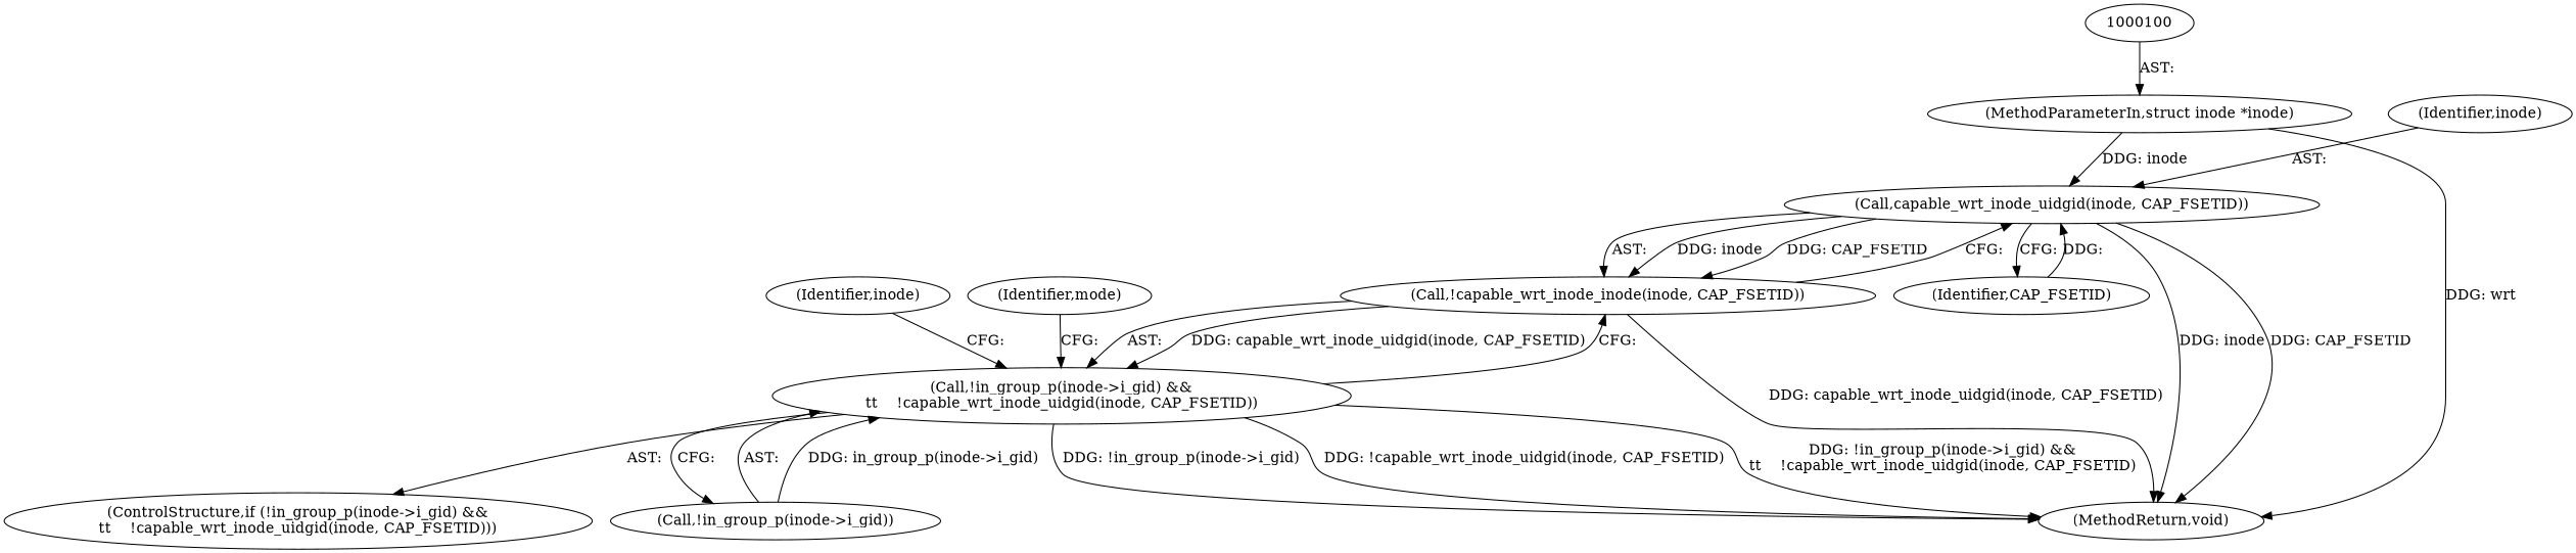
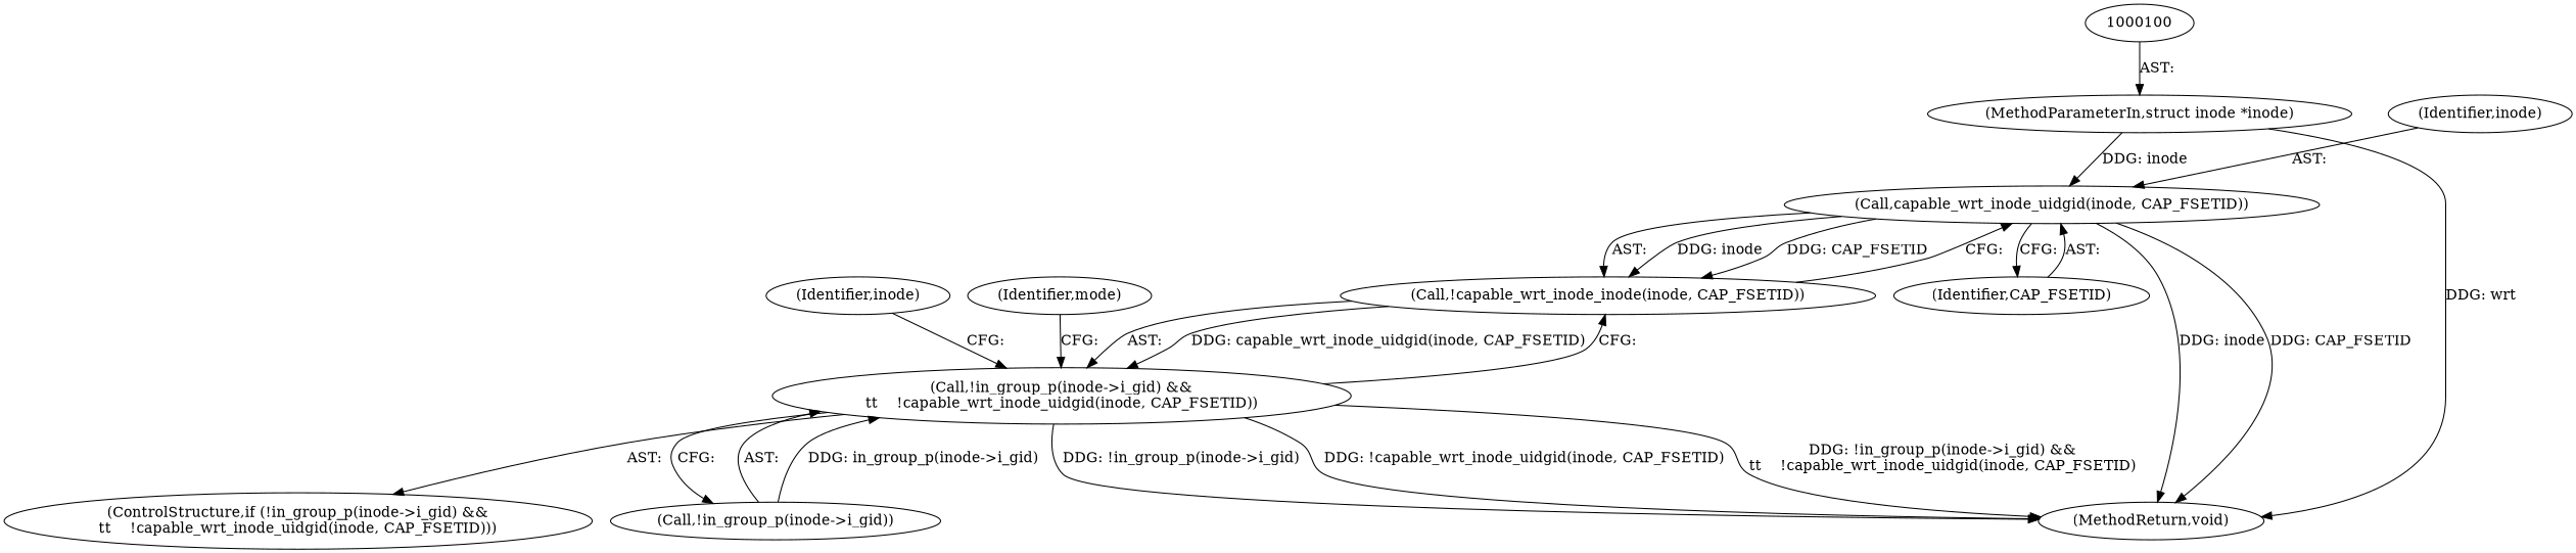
  digraph {
    n1 [label="(Call,capable_wrt_inode_uidgid(inode, CAP_FSETID))"]
    n2 [label="(Call,!capable_wrt_inode_inode(inode, CAP_FSETID))"]
    n3 [label="(Identifier,CAP_FSETID)"]
    n4 [label="(MethodReturn,void)"]
    n5 [label="(Call,!in_group_p(inode->i_gid) &&\n\t\t    !capable_wrt_inode_uidgid(inode, CAP_FSETID))"]
    n6 [label="(MethodParameterIn,struct inode *inode)"]
    1000100
    n8 [label="(ControlStructure,if (!in_group_p(inode->i_gid) &&\n\t\t    !capable_wrt_inode_uidgid(inode, CAP_FSETID)))"]
    n9 [label="(Call,!in_group_p(inode->i_gid))"]
    n10 [label="(Identifier,inode)"]
    n11 [label="(Identifier,inode)"]
    n12 [label="(Identifier,mode)"]
    n1 -> n2 [label="AST: "]
    n1 -> n2 [label="DDG: inode"]
    n1 -> n2 [label="DDG: CAP_FSETID"]
    n1 -> n3 [label="CFG: "]
    n1 -> n4 [label="DDG: inode"]
    n1 -> n4 [label="DDG: CAP_FSETID"]
    n2 -> n1 [label="CFG: "]
-   n2 -> n4 [label="DDG: capable_wrt_inode_uidgid(inode, CAP_FSETID)"]
    n2 -> n5 [label="AST: "]
    n2 -> n5 [label="DDG: capable_wrt_inode_uidgid(inode, CAP_FSETID)"]
-   n3 -> n1 [label="DDG: "]
+   n3 -> n1 [label="AST: "]
    n5 -> n2 [label="CFG: "]
    n5 -> n4 [label="DDG: !in_group_p(inode->i_gid)"]
    n5 -> n4 [label="DDG: !capable_wrt_inode_uidgid(inode, CAP_FSETID)"]
    n5 -> n4 [label="DDG: !in_group_p(inode->i_gid) &&\n\t\t    !capable_wrt_inode_uidgid(inode, CAP_FSETID)"]
    n5 -> n8 [label="AST: "]
    n5 -> n9 [label="CFG: "]
    n6 -> n1 [label="DDG: inode"]
    n6 -> n4 [label="DDG: wrt"]
    1000100 -> n6 [label="AST: "]
    n9 -> n5 [label="AST: "]
    n9 -> n5 [label="DDG: in_group_p(inode->i_gid)"]
    n10 -> n5 [label="CFG: "]
    n11 -> n1 [label="AST: "]
    n12 -> n5 [label="CFG: "]
  }
